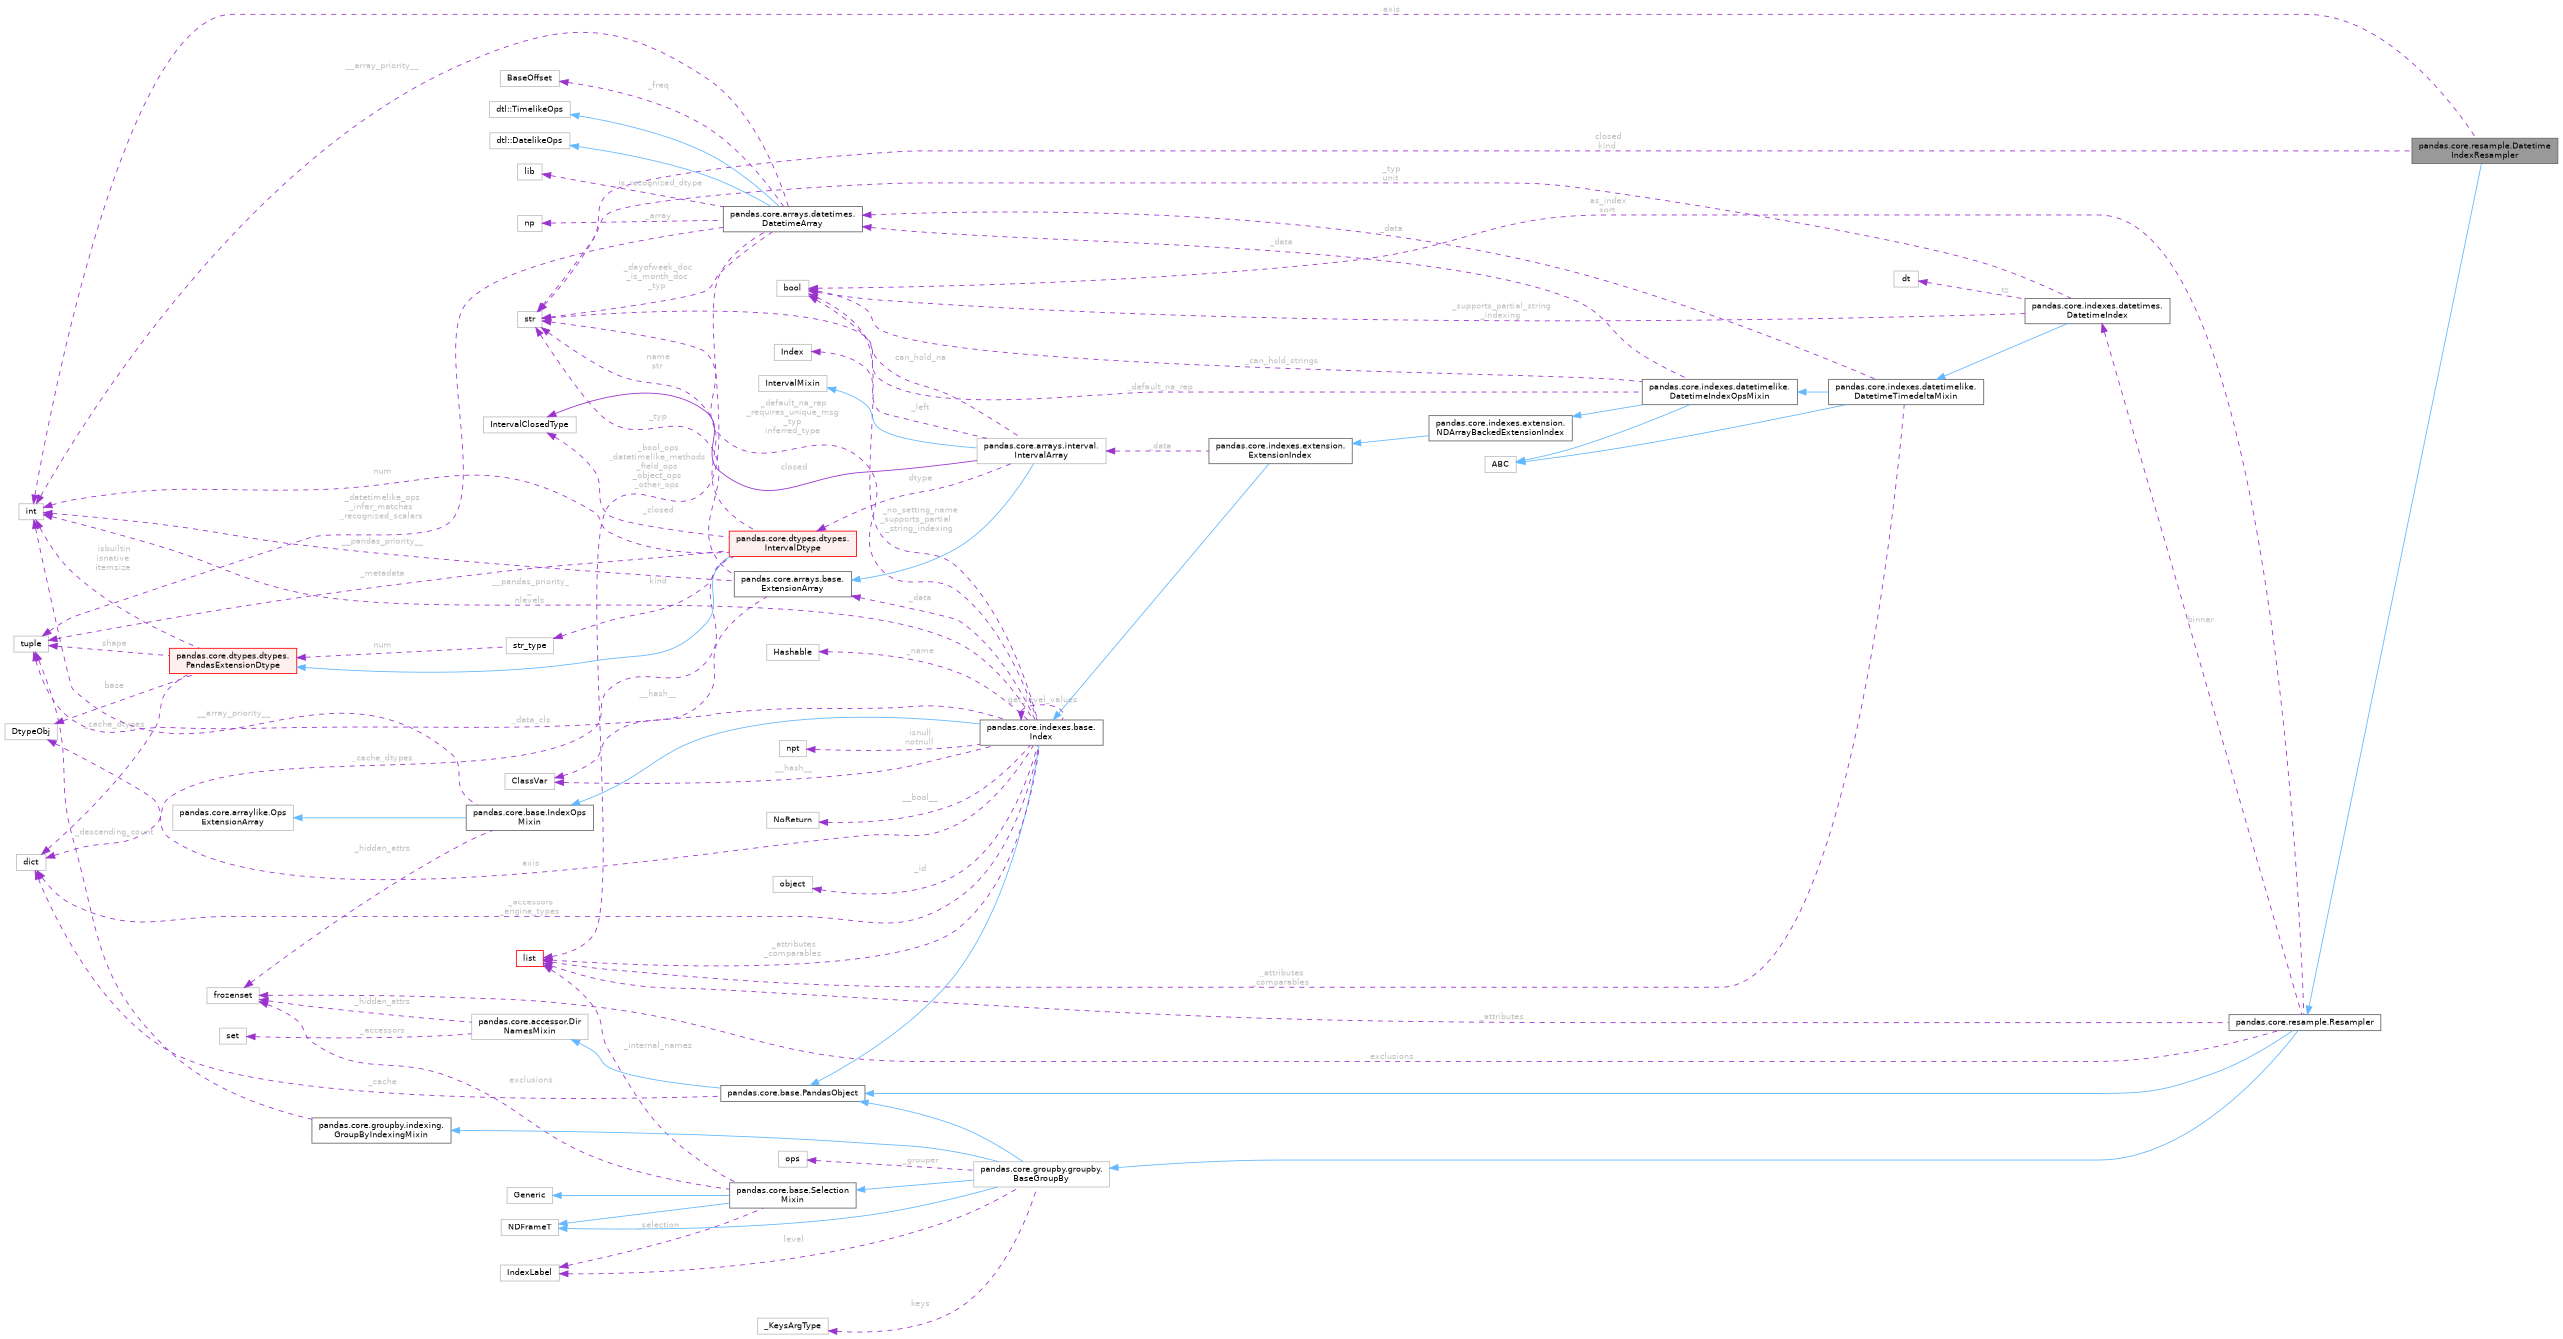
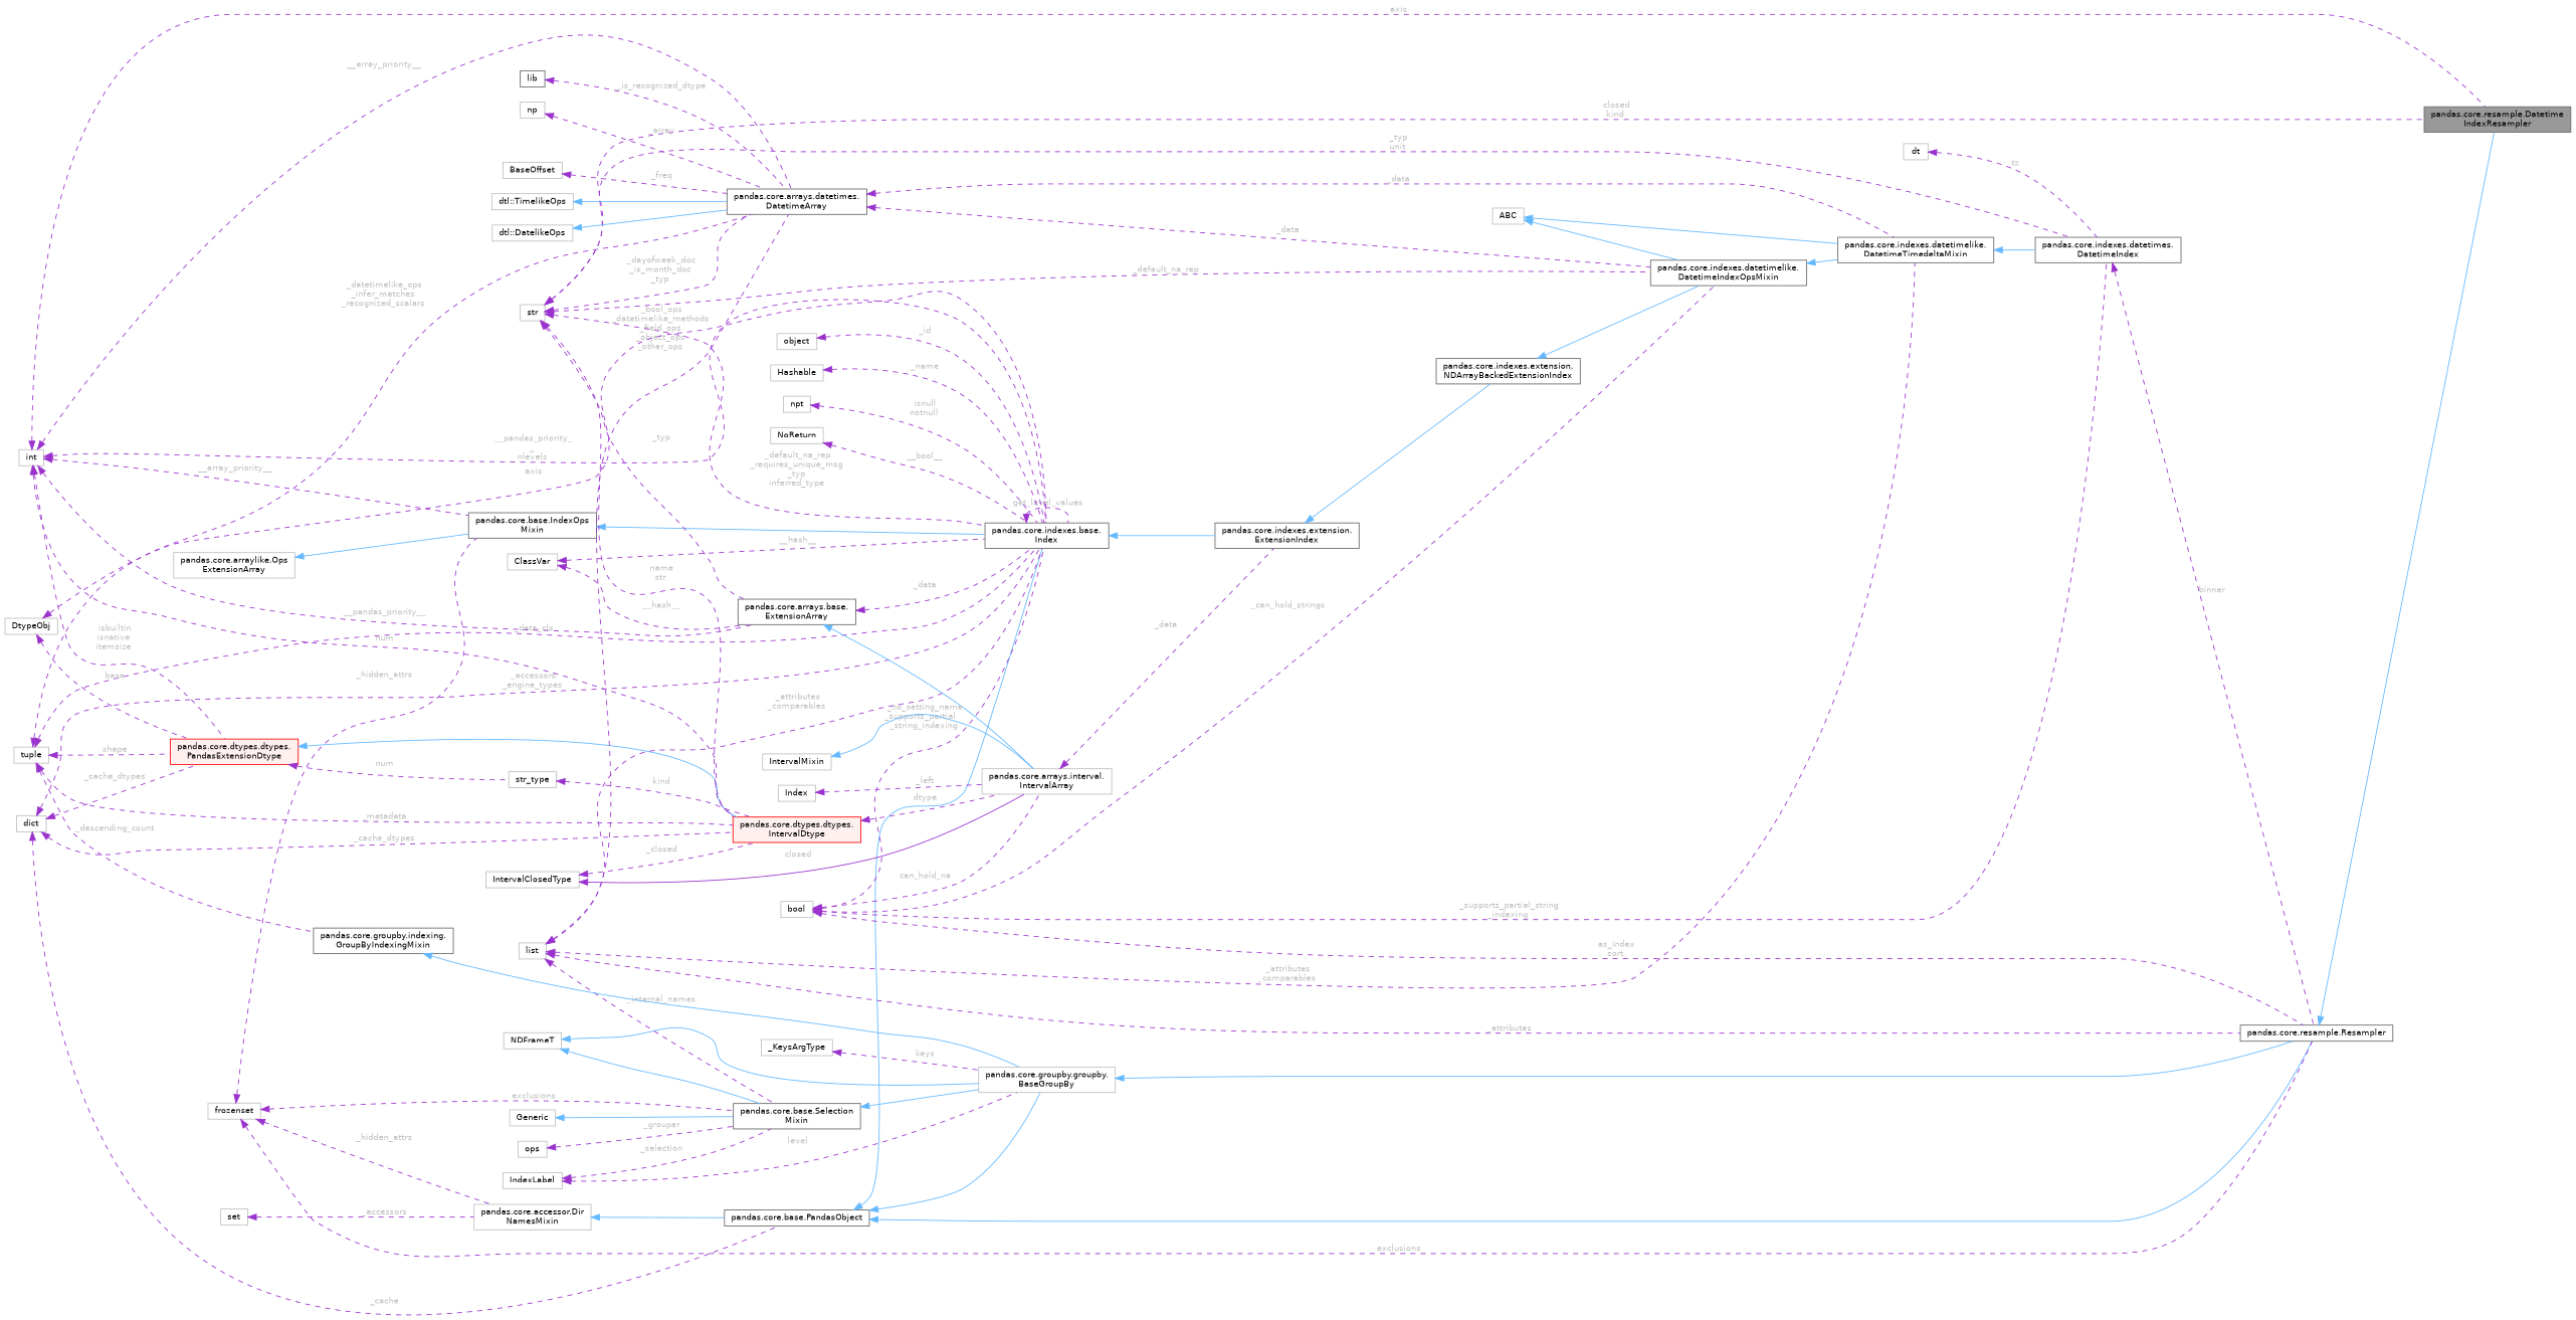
  digraph {
    rankdir=LR
    node [color=grey75 fillcolor=white fontname=Helvetica fontsize=10 shape=box style=filled]
    edge [color=darkorchid3 dir=back fontname=Helvetica fontsize=10 labelfontname=Helvetica labelfontsize=10 style=dashed fontcolor=grey]
    n1 [color=gray40 fillcolor=grey60 fontcolor=black height=0.2 label="pandas.core.resample.Datetime\lIndexResampler" width=0.4]
    n2 [color=gray40 height=0.2 label="pandas.core.resample.Resampler" width=0.4]
    n3 [height=0.2 label="pandas.core.groupby.groupby.\lBaseGroupBy" width=0.4]
    n4 [color=gray40 height=0.2 label="pandas.core.base.PandasObject" width=0.4]
    n5 [color=gray40 height=0.2 label="pandas.core.indexes.base.\lIndex" width=0.4]
    n6 [color=gray40 height=0.2 label="pandas.core.indexes.extension.\lExtensionIndex" width=0.4]
    n7 [height=0.2 label="pandas.core.accessor.Dir\lNamesMixin" width=0.4]
    n8 [height=0.2 label=set width=0.4]
    n9 [height=0.2 label=frozenset width=0.4]
    n10 [color=gray40 height=0.2 label="pandas.core.base.Selection\lMixin" width=0.4]
    n11 [color=gray40 height=0.2 label="pandas.core.base.IndexOps\lMixin" width=0.4]
    n12 [height=0.2 label=dict width=0.4]
    n13 [color=red fillcolor="#FFF0F0" height=0.2 label="pandas.core.dtypes.dtypes.\lIntervalDtype" width=0.4]
    n14 [color=red fillcolor="#FFF0F0" height=0.2 label="pandas.core.dtypes.dtypes.\lPandasExtensionDtype" width=0.4]
    n15 [height=0.2 label="pandas.core.arrays.interval.\lIntervalArray" width=0.4]
    n16 [height=0.2 label=str_type width=0.4]
    n17 [height=0.2 label=Generic width=0.4]
    n18 [height=0.2 label=NDFrameT width=0.4]
    n19 [height=0.2 label=IndexLabel width=0.4]
-   n20 [color=red height=0.2 label=list width=0.4]
+   n20 [height=0.2 label=list width=0.4]
    n21 [color=gray40 height=0.2 label="pandas.core.indexes.datetimelike.\lDatetimeTimedeltaMixin" width=0.4]
    n22 [color=gray40 height=0.2 label="pandas.core.arrays.datetimes.\lDatetimeArray" width=0.4]
    n23 [color=gray40 height=0.2 label="pandas.core.indexes.datetimes.\lDatetimeIndex" width=0.4]
    n24 [color=gray40 height=0.2 label="pandas.core.indexes.datetimelike.\lDatetimeIndexOpsMixin" width=0.4]
    n25 [color=gray40 height=0.2 label="pandas.core.groupby.indexing.\lGroupByIndexingMixin" width=0.4]
    n26 [height=0.2 label=tuple width=0.4]
    n27 [height=0.2 label=ops width=0.4]
    n28 [height=0.2 label=_KeysArgType width=0.4]
    n29 [color=gray40 height=0.2 label="pandas.core.indexes.extension.\lNDArrayBackedExtensionIndex" width=0.4]
    n30 [height=0.2 label="pandas.core.arraylike.Ops\lExtensionArray" width=0.4]
    n31 [height=0.2 label=int width=0.4]
    n32 [color=gray40 height=0.2 label="pandas.core.arrays.base.\lExtensionArray" width=0.4]
    n33 [height=0.2 label=str width=0.4]
    n34 [height=0.2 label=ClassVar width=0.4]
    n35 [height=0.2 label=object width=0.4]
    n36 [height=0.2 label=Hashable width=0.4]
    n37 [height=0.2 label=bool width=0.4]
    n38 [height=0.2 label=npt width=0.4]
    n39 [height=0.2 label=NoReturn width=0.4]
    n40 [height=0.2 label=DtypeObj width=0.4]
    n41 [height=0.2 label=IntervalMixin width=0.4]
    n42 [height=0.2 label=Index width=0.4]
    n43 [height=0.2 label=IntervalClosedType width=0.4]
    n44 [height=0.2 label=ABC width=0.4]
    n45 [height=0.2 label="dtl::TimelikeOps" width=0.4]
    n46 [height=0.2 label="dtl::DatelikeOps" width=0.4]
-   n47 [height=0.2 label=lib width=0.4]
+   n47 [color=gray40 height=0.2 label=lib width=0.4]
    n48 [height=0.2 label=np width=0.4]
    n49 [height=0.2 label=BaseOffset width=0.4]
    n50 [height=0.2 label=dt width=0.4]
    n2 -> n1 [color=steelblue1 style=solid fontcolor=""]
    n3 -> n2 [color=steelblue1 style=solid fontcolor=""]
    n4 -> n2 [color=steelblue1 style=solid fontcolor=""]
    n4 -> n3 [color=steelblue1 style=solid fontcolor=""]
    n4 -> n5 [color=steelblue1 style=solid fontcolor=""]
    n5 -> n5 [label=" get_level_values"]
    n5 -> n6 [color=steelblue1 style=solid fontcolor=""]
    n6 -> n29 [color=steelblue1 style=solid fontcolor=""]
    n7 -> n4 [color=steelblue1 style=solid fontcolor=""]
    n8 -> n7 [label=" _accessors"]
    n9 -> n2 [label=" exclusions"]
    n9 -> n7 [label=" _hidden_attrs"]
    n9 -> n10 [label=" exclusions"]
    n9 -> n11 [label=" _hidden_attrs"]
    n10 -> n3 [color=steelblue1 style=solid fontcolor=""]
    n11 -> n5 [color=steelblue1 style=solid fontcolor=""]
    n12 -> n4 [label=" _cache"]
    n12 -> n5 [label=" _accessors\n_engine_types"]
    n12 -> n13 [label=" _cache_dtypes"]
    n12 -> n14 [label=" _cache_dtypes"]
    n13 -> n15 [label=" dtype"]
    n14 -> n13 [color=steelblue1 style=solid fontcolor=""]
    n14 -> n16 [label=" num"]
    n15 -> n6 [label=" _data"]
    n16 -> n13 [label=" kind"]
    n17 -> n10 [color=steelblue1 style=solid fontcolor=""]
    n18 -> n3 [color=steelblue1 style=solid fontcolor=""]
    n18 -> n10 [color=steelblue1 style=solid fontcolor=""]
    n19 -> n3 [label=" level"]
    n19 -> n10 [label=" _selection"]
    n20 -> n2 [label=" _attributes"]
    n20 -> n5 [label=" _attributes\n_comparables"]
    n20 -> n10 [label=" _internal_names"]
    n20 -> n21 [label=" _attributes\n_comparables"]
    n20 -> n22 [label=" _bool_ops\n_datetimelike_methods\n_field_ops\n_object_ops\n_other_ops"]
    n21 -> n23 [color=steelblue1 style=solid fontcolor=""]
    n22 -> n21 [label=" _data"]
    n22 -> n24 [label=" _data"]
    n23 -> n2 [label=" binner"]
    n24 -> n21 [color=steelblue1 style=solid fontcolor=""]
    n25 -> n3 [color=steelblue1 style=solid fontcolor=""]
    n26 -> n5 [label=" _data_cls"]
    n26 -> n13 [label=" _metadata"]
    n26 -> n14 [label=" shape"]
    n26 -> n22 [label=" _datetimelike_ops\n_infer_matches\n_recognized_scalars"]
    n26 -> n25 [label=" _descending_count"]
-   n27 -> n3 [label=" _grouper"]
+   n27 -> n10 [label=" _grouper"]
    n28 -> n3 [label=" keys"]
    n29 -> n24 [color=steelblue1 style=solid fontcolor=""]
    n30 -> n11 [color=steelblue1 style=solid fontcolor=""]
    n31 -> n1 [label=" axis"]
    n31 -> n5 [label=" __pandas_priority_\l_\nnlevels"]
    n31 -> n11 [label=" __array_priority__"]
    n31 -> n13 [label=" num"]
    n31 -> n14 [label=" isbuiltin\nisnative\nitemsize"]
    n31 -> n22 [label=" __array_priority__"]
    n31 -> n32 [label=" __pandas_priority__"]
    n32 -> n5 [label=" _data"]
    n32 -> n15 [color=steelblue1 style=solid fontcolor=""]
    n33 -> n1 [label=" closed\nkind"]
    n33 -> n5 [label=" _default_na_rep\n_requires_unique_msg\n_typ\ninferred_type"]
    n33 -> n13 [label=" name\nstr"]
    n33 -> n22 [label=" _dayofweek_doc\n_is_month_doc\n_typ"]
    n33 -> n23 [label=" _typ\nunit"]
    n33 -> n24 [label=" _default_na_rep"]
    n33 -> n32 [label=" _typ"]
    n34 -> n5 [label=" __hash__"]
    n34 -> n32 [label=" __hash__"]
    n35 -> n5 [label=" _id"]
    n36 -> n5 [label=" _name"]
    n37 -> n2 [label=" as_index\nsort"]
    n37 -> n5 [label=" _no_setting_name\n_supports_partial\l_string_indexing"]
    n37 -> n15 [label=" can_hold_na"]
    n37 -> n23 [label=" _supports_partial_string\l_indexing"]
    n37 -> n24 [label=" _can_hold_strings"]
    n38 -> n5 [label=" isnull\nnotnull"]
    n39 -> n5 [label=" __bool__"]
    n40 -> n5 [label=" axis"]
    n40 -> n14 [label=" base"]
    n41 -> n15 [color=steelblue1 style=solid fontcolor=""]
    n42 -> n15 [label=" _left"]
    n43 -> n13 [label=" _closed"]
    n43 -> n15 [label=" closed" style=solid]
    n44 -> n21 [color=steelblue1 style=solid fontcolor=""]
    n44 -> n24 [color=steelblue1 style=solid fontcolor=""]
    n45 -> n22 [color=steelblue1 style=solid fontcolor=""]
    n46 -> n22 [color=steelblue1 style=solid fontcolor=""]
    n47 -> n22 [label=" _is_recognized_dtype"]
    n48 -> n22 [label=" _array"]
    n49 -> n22 [label=" _freq"]
    n50 -> n23 [label=" tz"]
  }
